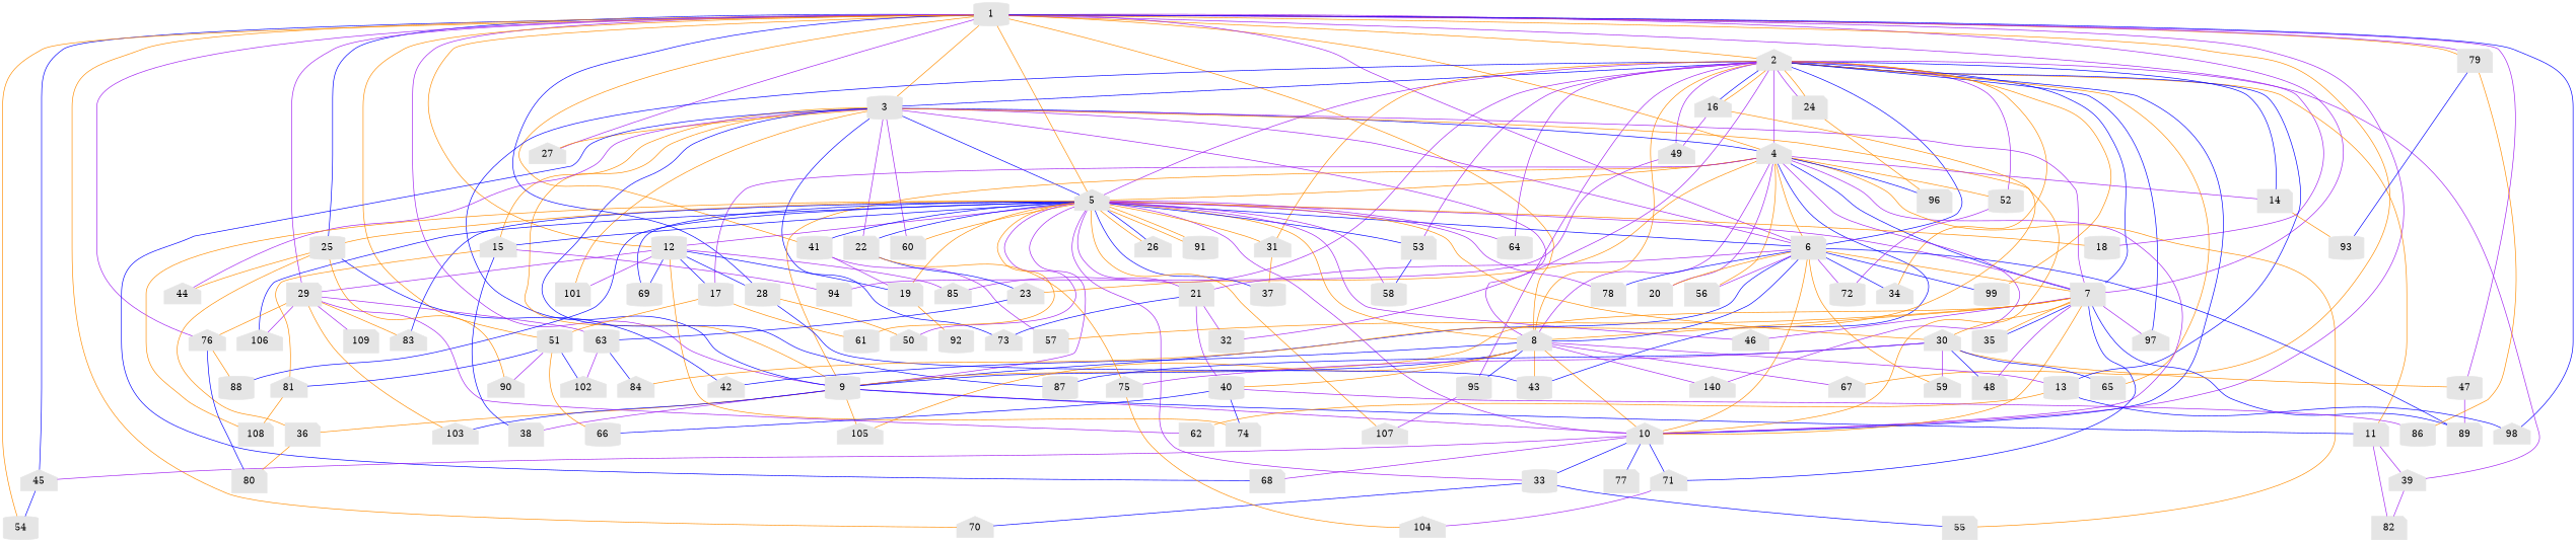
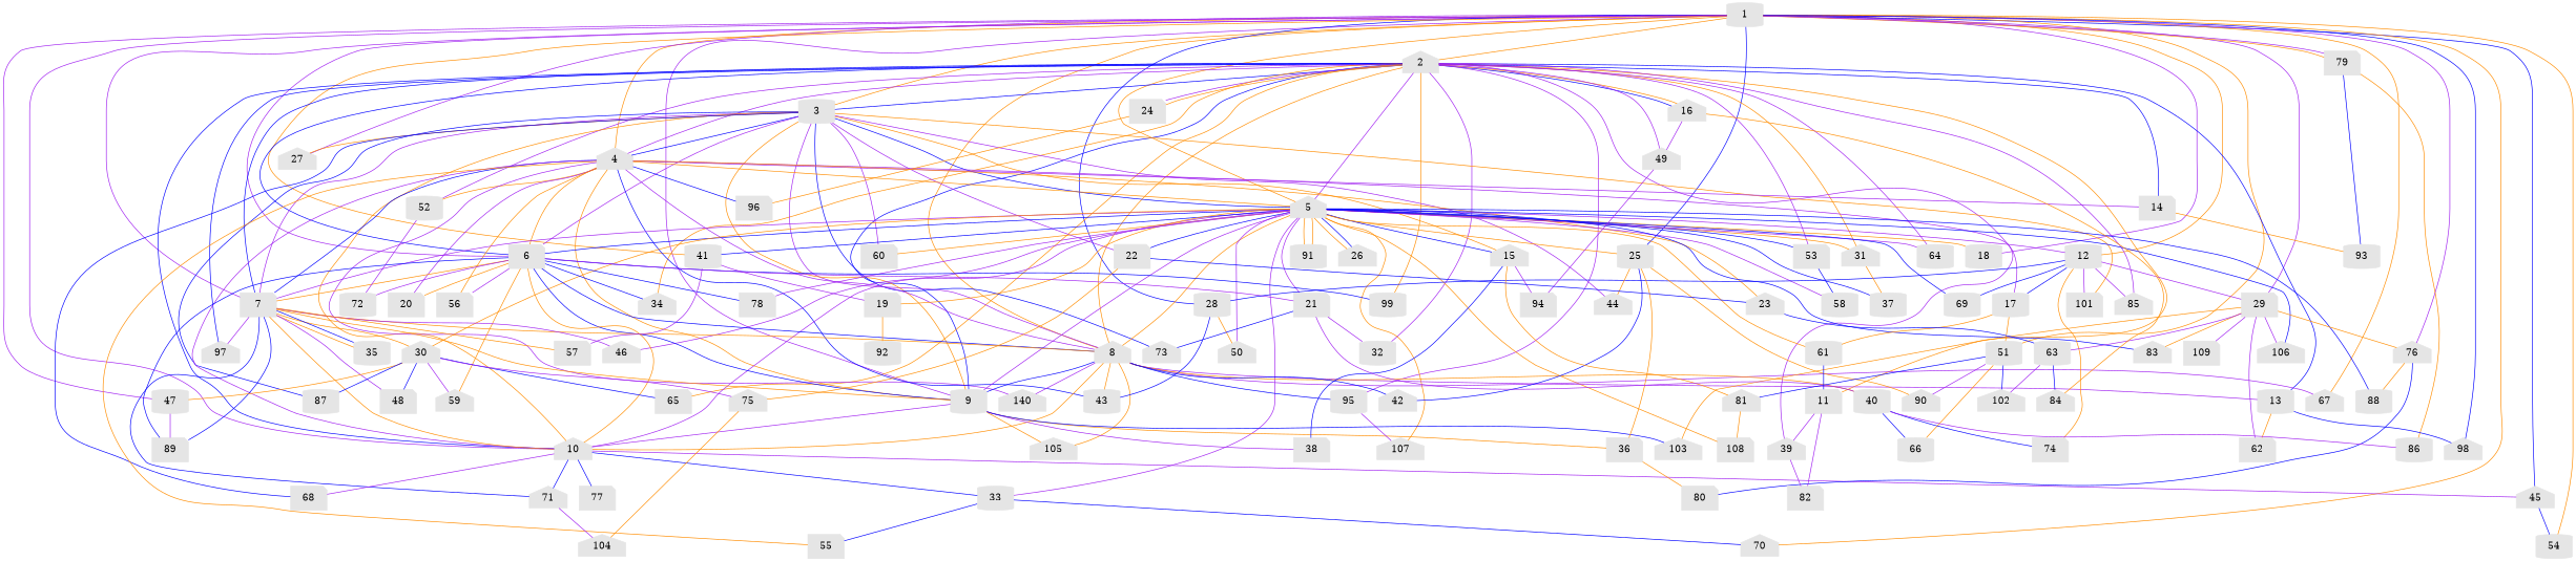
  graph {
    node [color=gray90 shape=house style=filled]
    edge [color=darkorange]
    1 [shape=cylinder]
    2
    3 [shape=cylinder]
    4
    5
    6 [shape=note]
    7 [shape=note]
    8
    9 [shape=cylinder]
    10
    12 [shape=cylinder]
    18 [shape=cylinder]
    25 [shape=cylinder]
    27
    28 [shape=cylinder]
    29 [shape=note]
    41 [shape=cylinder]
    45
    47 [shape=cylinder]
    51 [shape=cylinder]
    54 [shape=cylinder]
    67
    70
    76
    79 [shape=note]
    98
    11 [shape=note]
    13 [shape=cylinder]
    14 [shape=note]
    16
    24 [shape=note]
    31
    32 [shape=cylinder]
    34
    39
    49
    52 [shape=cylinder]
    53 [shape=note]
    64 [shape=cylinder]
    65 [shape=note]
    85
    95 [shape=cylinder]
    97
    99 [shape=cylinder]
    15
    22 [shape=note]
    44
    60 [shape=note]
    68 [shape=note]
    73
    87 [shape=cylinder]
    101 [shape=note]
    17 [shape=cylinder]
    20 [shape=note]
    23
    55 [shape=note]
    56 [shape=note]
    96 [shape=note]
    n59 [label=140]
    43 [shape=cylinder]
    19 [shape=note]
    21 [shape=note]
    26
    30
    33 [shape=cylinder]
    37 [shape=cylinder]
    46
    50
    58 [shape=cylinder]
    61 [shape=cylinder]
    69 [shape=cylinder]
    78 [shape=note]
    83
    88 [shape=cylinder]
    91 [shape=cylinder]
    106
    107
    108 [shape=note]
    59
    72 [shape=cylinder]
    89 [shape=note]
    35 [shape=cylinder]
    48 [shape=note]
    57 [shape=note]
    71
    40 [shape=cylinder]
    42
    105
    36 [shape=note]
    38 [shape=note]
    103
    77 [shape=note]
    74 [shape=note]
    90
    109 [shape=note]
    62 [shape=note]
    63 [shape=cylinder]
    81
    66 [shape=cylinder]
    102
    80 [shape=note]
    93 [shape=cylinder]
    86 [shape=cylinder]
    82 [shape=note]
    84
    94 [shape=note]
    75
    92 [shape=cylinder]
    104
    1 -- 2
    1 -- 3
    1 -- 4
    1 -- 5
    1 -- 6 [color=purple]
    1 -- 7 [color=purple]
    1 -- 8
    1 -- 9 [color=purple]
    1 -- 10 [color=purple]
    1 -- 12
    1 -- 18 [color=purple]
    1 -- 25 [color=blue]
    1 -- 27 [color=purple]
    1 -- 28 [color=blue]
    1 -- 29 [color=purple]
    1 -- 41
    1 -- 45 [color=blue]
    1 -- 47 [color=purple]
    1 -- 51
    1 -- 54
    1 -- 67
    1 -- 70
    1 -- 76 [color=purple]
    1 -- 79
    1 -- 79 [color=purple]
    1 -- 98 [color=blue]
    2 -- 3 [color=blue]
    2 -- 4 [color=purple]
    2 -- 5 [color=purple]
    2 -- 6 [color=blue]
    2 -- 7 [color=blue]
    2 -- 8
    2 -- 9 [color=blue]
    2 -- 10 [color=blue]
    2 -- 11
    2 -- 13 [color=blue]
    2 -- 14 [color=blue]
    2 -- 16 [color=blue]
    2 -- 16
    2 -- 24 [color=purple]
    2 -- 24
    2 -- 31
    2 -- 32 [color=purple]
    2 -- 34
    2 -- 39 [color=purple]
    2 -- 49 [color=purple]
    2 -- 52 [color=purple]
    2 -- 53 [color=purple]
    2 -- 64 [color=purple]
    2 -- 65
    2 -- 85 [color=purple]
    2 -- 95 [color=purple]
    2 -- 97 [color=blue]
    2 -- 99
    3 -- 4 [color=blue]
    3 -- 5 [color=blue]
    3 -- 6 [color=purple]
    3 -- 7 [color=purple]
    3 -- 8 [color=purple]
    3 -- 9
    3 -- 10
    3 -- 27
    3 -- 15
    3 -- 22 [color=purple]
    3 -- 44 [color=purple]
    3 -- 60 [color=purple]
    3 -- 68 [color=blue]
    3 -- 73 [color=blue]
    3 -- 87 [color=blue]
    3 -- 101
    4 -- 5
    4 -- 6
    4 -- 7 [color=blue]
    4 -- 8 [color=purple]
    4 -- 9
    4 -- 10 [color=purple]
    4 -- 14 [color=purple]
    4 -- 52
    4 -- 17 [color=purple]
    4 -- 20 [color=purple]
    4 -- 23
    4 -- 55
    4 -- 56
    4 -- 96 [color=blue]
    4 -- n59 [color=purple]
    4 -- 43 [color=blue]
    5 -- 6 [color=blue]
    5 -- 7 [color=purple]
    5 -- 8
    5 -- 9 [color=purple]
    5 -- 10 [color=purple]
    5 -- 12 [color=purple]
    5 -- 18
    5 -- 25
    5 -- 41 [color=blue]
    5 -- 31
    5 -- 53 [color=blue]
    5 -- 64 [color=purple]
    5 -- 15 [color=blue]
    5 -- 22 [color=blue]
    5 -- 60
    5 -- 19
    5 -- 21 [color=purple]
    5 -- 26
    5 -- 26 [color=blue]
    5 -- 30
    5 -- 33 [color=purple]
    5 -- 37 [color=blue]
    5 -- 46 [color=purple]
    5 -- 50 [color=purple]
    5 -- 58 [color=purple]
    5 -- 61
    5 -- 69 [color=blue]
    5 -- 78 [color=purple]
    5 -- 83 [color=blue]
    5 -- 88 [color=blue]
    5 -- 91
    5 -- 91
    5 -- 106 [color=blue]
    5 -- 107
    5 -- 108
    6 -- 7
    6 -- 8 [color=blue]
    6 -- 9 [color=blue]
    6 -- 10
    6 -- 34 [color=blue]
    6 -- 99 [color=blue]
    6 -- 20
    6 -- 56 [color=purple]
    6 -- 21 [color=purple]
    6 -- 78 [color=blue]
    6 -- 59
    6 -- 72 [color=purple]
    6 -- 89 [color=blue]
    7 -- 8
    7 -- 9
    7 -- 10
    7 -- 97 [color=purple]
    7 -- 30
    7 -- 46 [color=purple]
    7 -- 89 [color=blue]
    7 -- 35
    7 -- 35 [color=blue]
    7 -- 48 [color=purple]
    7 -- 57
    7 -- 71 [color=blue]
    8 -- 9 [color=blue]
    8 -- 10
    8 -- 67 [color=purple]
    8 -- 13 [color=purple]
    8 -- 95 [color=blue]
    8 -- n59 [color=purple]
    8 -- 43
    8 -- 40
    8 -- 42 [color=blue]
    8 -- 105
    9 -- 10 [color=purple]
-   9 -- 11 [color=blue]
+   61 -- 11 [color=blue]
    9 -- 105
    9 -- 36
    9 -- 38 [color=purple]
    9 -- 103 [color=blue]
    10 -- 45 [color=purple]
    10 -- 68 [color=purple]
    10 -- 33 [color=blue]
    10 -- 71 [color=blue]
    10 -- 77 [color=blue]
    12 -- 28 [color=blue]
    12 -- 29 [color=purple]
    12 -- 85 [color=purple]
    12 -- 101 [color=purple]
    12 -- 17 [color=blue]
-   12 -- 19 [color=blue]
    12 -- 69 [color=blue]
    12 -- 74
    25 -- 44
    25 -- 42 [color=blue]
    25 -- 36
    25 -- 90
    28 -- 43 [color=blue]
    28 -- 50
    29 -- 76
    29 -- 83
    29 -- 106 [color=purple]
    29 -- 103
    29 -- 109 [color=purple]
    29 -- 62 [color=purple]
    29 -- 63 [color=purple]
    41 -- 19 [color=purple]
    41 -- 57 [color=purple]
    45 -- 54 [color=blue]
    47 -- 89 [color=purple]
    51 -- 90 [color=purple]
    51 -- 81 [color=blue]
    51 -- 66
    51 -- 102 [color=blue]
    76 -- 88
    76 -- 80 [color=blue]
    79 -- 93 [color=blue]
    79 -- 86
    11 -- 39 [color=purple]
    11 -- 82 [color=purple]
    13 -- 98 [color=blue]
    13 -- 62
    14 -- 93
    16 -- 49 [color=purple]
    16 -- 84
    24 -- 96
    31 -- 37
    39 -- 82 [color=purple]
    49 -- 94 [color=purple]
    52 -- 72 [color=purple]
    53 -- 58 [color=blue]
    95 -- 107 [color=purple]
    15 -- 38 [color=blue]
    15 -- 81
    15 -- 94 [color=purple]
    22 -- 23 [color=blue]
    22 -- 75
    17 -- 51
    17 -- 61
    23 -- 63 [color=blue]
    19 -- 92
    21 -- 32 [color=purple]
    21 -- 73 [color=blue]
    21 -- 40 [color=purple]
    30 -- 47
    30 -- 65 [color=blue]
    30 -- 87 [color=blue]
    30 -- 59 [color=purple]
    30 -- 48 [color=blue]
    30 -- 75 [color=purple]
    33 -- 70 [color=blue]
    33 -- 55 [color=blue]
    71 -- 104 [color=purple]
    40 -- 74 [color=blue]
    40 -- 66 [color=blue]
    40 -- 86 [color=purple]
    36 -- 80
    63 -- 102 [color=purple]
    63 -- 84 [color=blue]
    81 -- 108
    75 -- 104
  }
